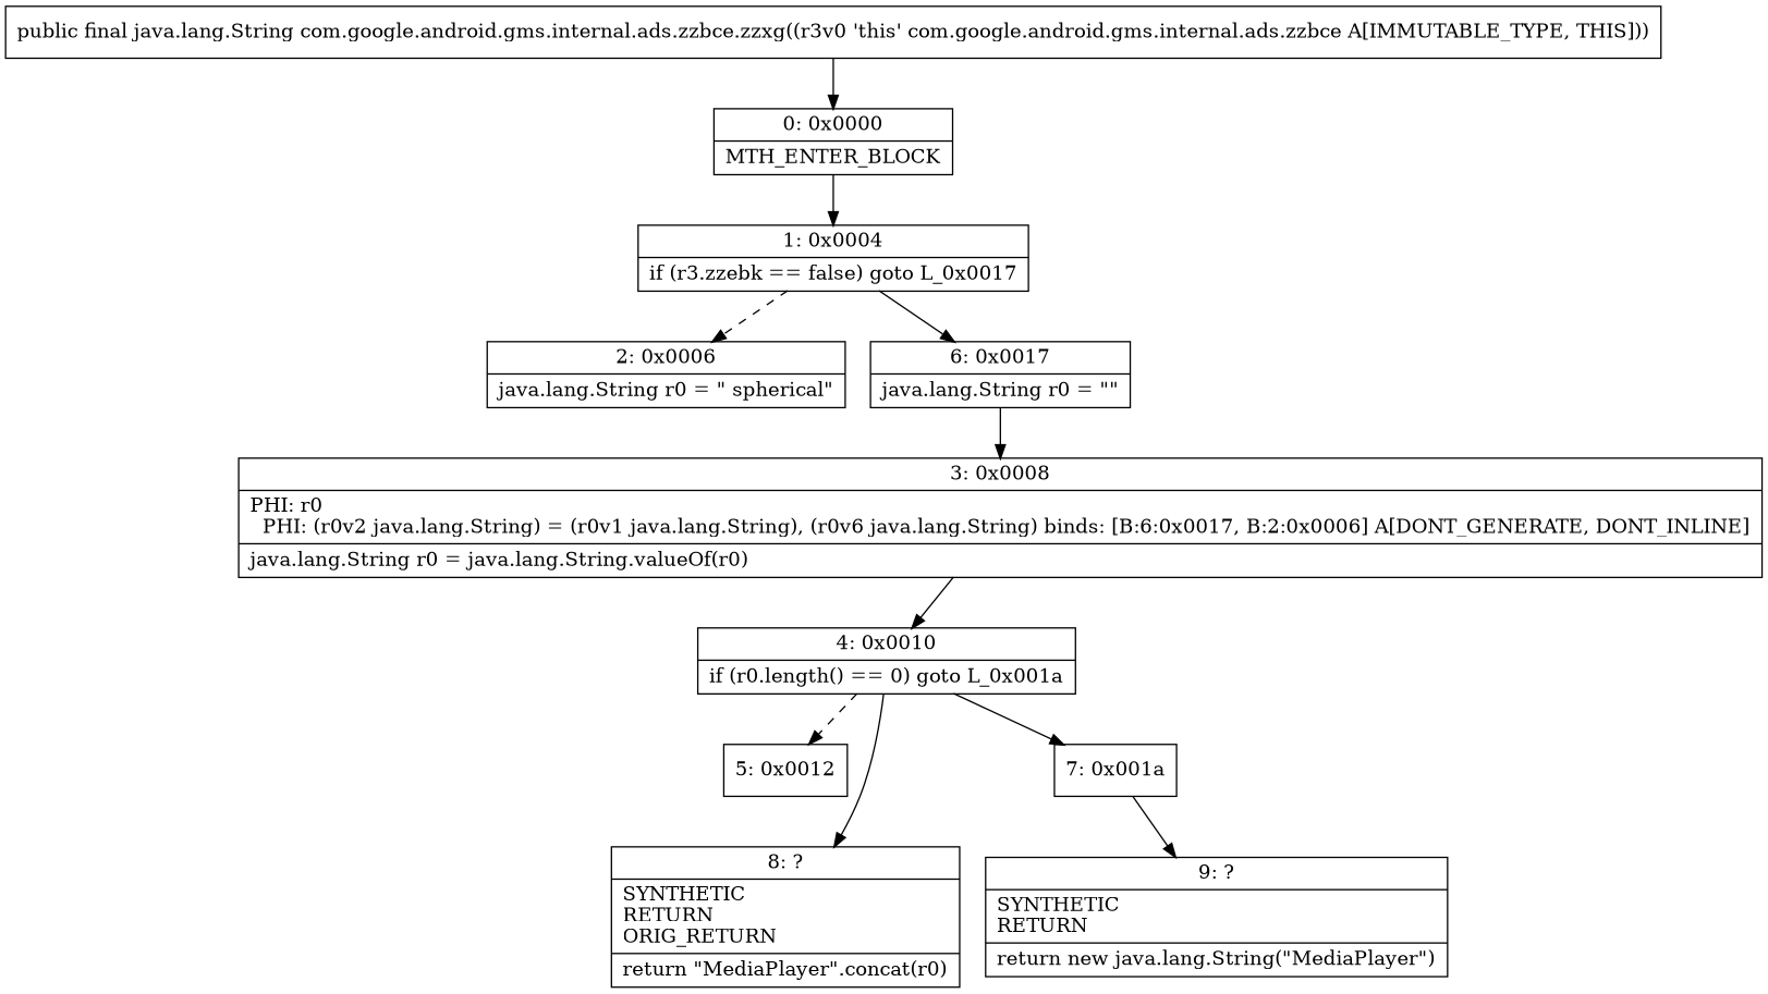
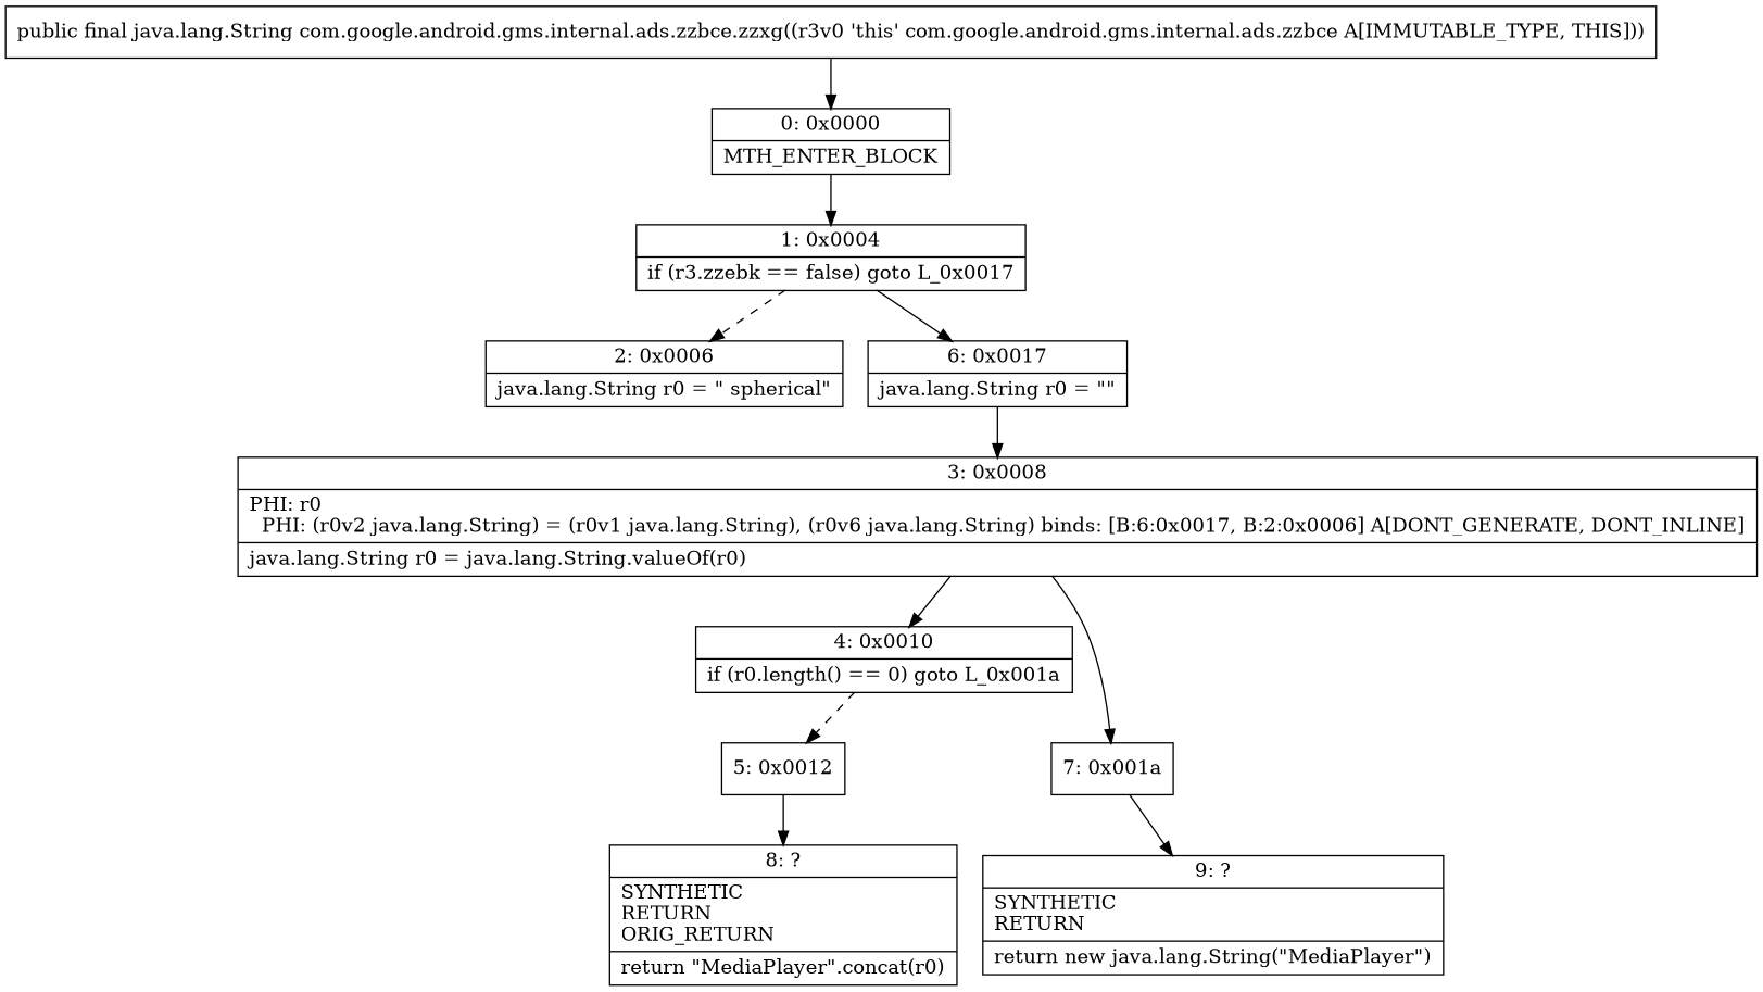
  digraph {
    node [shape=record]
    n1 [label="{0\:\ 0x0000|MTH_ENTER_BLOCK\l}"]
    n2 [label="{1\:\ 0x0004|if (r3.zzebk == false) goto L_0x0017\l}"]
    n3 [label="{2\:\ 0x0006|java.lang.String r0 = \" spherical\"\l}"]
    n4 [label="{6\:\ 0x0017|java.lang.String r0 = \"\"\l}"]
    n5 [label="{3\:\ 0x0008|PHI: r0 \l  PHI: (r0v2 java.lang.String) = (r0v1 java.lang.String), (r0v6 java.lang.String) binds: [B:6:0x0017, B:2:0x0006] A[DONT_GENERATE, DONT_INLINE]\l|java.lang.String r0 = java.lang.String.valueOf(r0)\l}"]
    n6 [label="{4\:\ 0x0010|if (r0.length() == 0) goto L_0x001a\l}"]
    n7 [label="{5\:\ 0x0012}"]
    n8 [label="{7\:\ 0x001a}"]
    n9 [label="{8\:\ ?|SYNTHETIC\lRETURN\lORIG_RETURN\l|return \"MediaPlayer\".concat(r0)\l}"]
    n10 [label="{9\:\ ?|SYNTHETIC\lRETURN\l|return new java.lang.String(\"MediaPlayer\")\l}"]
    n11 [label="{public final java.lang.String com.google.android.gms.internal.ads.zzbce.zzxg((r3v0 'this' com.google.android.gms.internal.ads.zzbce A[IMMUTABLE_TYPE, THIS])) }"]
    n1 -> n2
    n2 -> n3 [style=dashed]
    n2 -> n4
    n4 -> n5
    n5 -> n6
    n6 -> n7 [style=dashed]
-   n6 -> n8
-   n6 -> n9
+   n5 -> n8
+   n7 -> n9
    n8 -> n10
    n11 -> n1
  }
